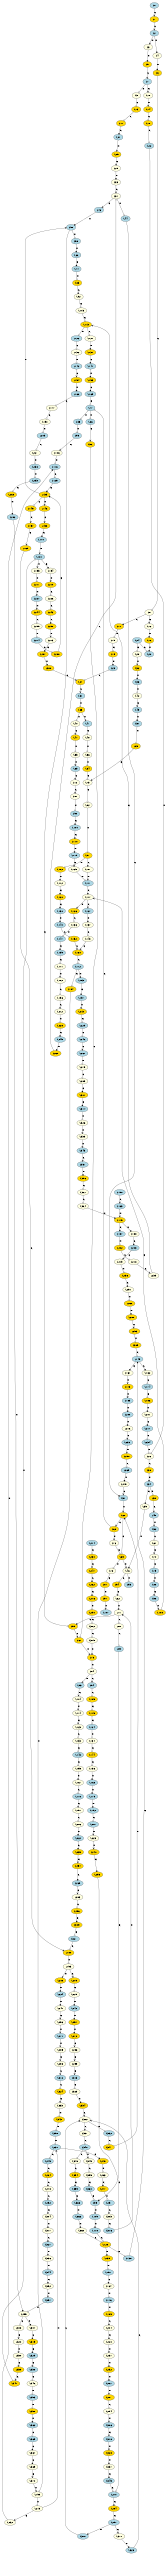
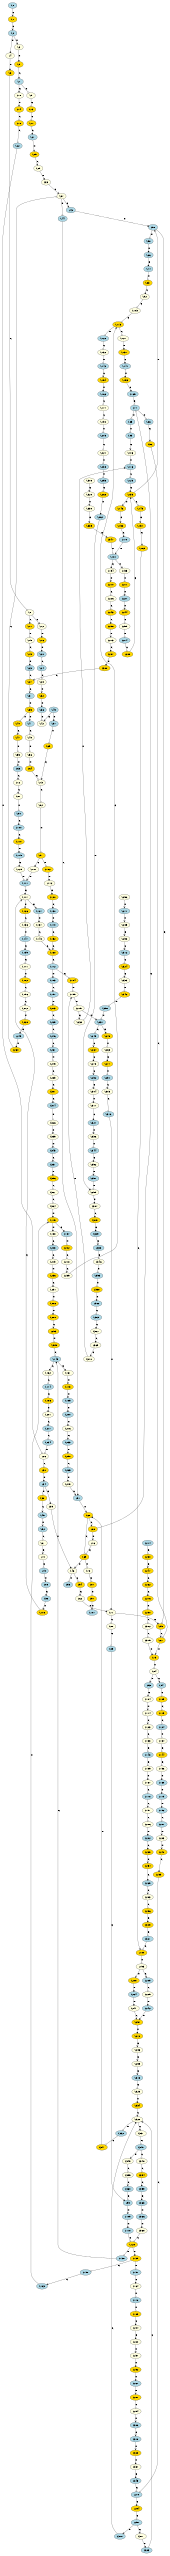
  strict digraph {
    node [fillcolor=lightblue style=filled]
    edge [arrowhead=odot]
    S1 [fillcolor=gold]
    S0
    S2
    S3 [fillcolor=lightyellow]
    S4 [fillcolor=lightyellow]
    S5 [fillcolor=gold]
    S6 [fillcolor=gold]
    S7
    S8 [fillcolor=lightyellow]
    S9 [fillcolor=lightyellow]
    S10 [fillcolor=lightyellow]
    S11 [fillcolor=gold]
    S12 [fillcolor=lightyellow]
    S13 [fillcolor=gold]
    S14 [fillcolor=gold]
    S15 [fillcolor=lightyellow]
    S16 [fillcolor=gold]
    S17 [fillcolor=gold]
    S18 [fillcolor=gold]
    S19 [fillcolor=gold]
    S20
    S21
    S22
    S23
    S24
    S25 [fillcolor=gold]
    S26 [fillcolor=lightyellow]
    S27 [fillcolor=gold]
    S28 [fillcolor=lightyellow]
    S29 [fillcolor=lightyellow]
    S30 [fillcolor=gold]
    S31
    S32 [fillcolor=gold]
    S33 [fillcolor=lightyellow]
    S34
    S35 [fillcolor=gold]
    S36
    S37 [fillcolor=lightyellow]
    S38 [fillcolor=gold]
    S39 [fillcolor=lightyellow]
-   S40 [fillcolor=lightyellow]
+   S40 [fillcolor=gold]
    S41
    S42 [fillcolor=lightyellow]
    S43
    S44
    S45
    S46 [fillcolor=lightyellow]
    S47 [fillcolor=gold]
    S48 [fillcolor=lightyellow]
    S49
    S50
    S51
    S52
    S53
    S54 [fillcolor=gold]
    S55 [fillcolor=lightyellow]
    S56 [fillcolor=lightyellow]
    S57
    S58
    S59 [fillcolor=gold]
    S60 [fillcolor=gold]
    S61 [fillcolor=lightyellow]
    S62 [fillcolor=lightyellow]
    S63
    S64 [fillcolor=gold]
    S65 [fillcolor=gold]
    S66
    S67 [fillcolor=gold]
    S68 [fillcolor=gold]
    S69 [fillcolor=gold]
    S70 [fillcolor=lightyellow]
    S71 [fillcolor=lightyellow]
    S72 [fillcolor=lightyellow]
    S73 [fillcolor=lightyellow]
    S74
    S75 [fillcolor=gold]
    S76 [fillcolor=lightyellow]
    S77
    S78 [fillcolor=lightyellow]
    S79
    S80 [fillcolor=lightyellow]
    S81 [fillcolor=lightyellow]
    S82 [fillcolor=lightyellow]
    S83 [fillcolor=gold]
    S84 [fillcolor=lightyellow]
    S85
    S86
    S87 [fillcolor=gold]
    S88
    S89
    S90
    S91 [fillcolor=gold]
    S92 [fillcolor=lightyellow]
    S93
    S94
    S95
    S96 [fillcolor=gold]
    S97 [fillcolor=gold]
    S98
    S99
    S100
    S101 [fillcolor=lightyellow]
    S102 [fillcolor=gold]
    S103 [fillcolor=lightyellow]
    S104 [fillcolor=lightyellow]
    S105 [fillcolor=gold]
    S106 [fillcolor=lightyellow]
    S107
    S108 [fillcolor=gold]
    S109
    S110 [fillcolor=gold]
    S111
    S112 [fillcolor=lightyellow]
    S113 [fillcolor=gold]
    S114 [fillcolor=lightyellow]
    S115 [fillcolor=gold]
    S116
    S117 [fillcolor=lightyellow]
    S118
    S119
    S120 [fillcolor=gold]
    S121 [fillcolor=lightyellow]
    S122
    S123 [fillcolor=lightyellow]
    S124
    S125
    S126 [fillcolor=gold]
    S127
    S128 [fillcolor=gold]
    S129 [fillcolor=lightyellow]
    S130
    S131 [fillcolor=gold]
    S132 [fillcolor=lightyellow]
    S133 [fillcolor=lightyellow]
    S134 [fillcolor=lightyellow]
    S135 [fillcolor=gold]
    S136 [fillcolor=lightyellow]
    S137 [fillcolor=lightyellow]
    S138
    S139 [fillcolor=gold]
    S140
    S141
    S142
    S143
    S144 [fillcolor=gold]
    S145 [fillcolor=gold]
    S146 [fillcolor=gold]
    S147
    S148 [fillcolor=lightyellow]
    S149
    S150
    S151
    S152 [fillcolor=gold]
    S153 [fillcolor=gold]
    S154 [fillcolor=gold]
    S155 [fillcolor=lightyellow]
    S156 [fillcolor=lightyellow]
    S157 [fillcolor=gold]
    S158 [fillcolor=gold]
    S159
    S160 [fillcolor=gold]
    S161 [fillcolor=lightyellow]
    S162 [fillcolor=lightyellow]
    S163
    S164 [fillcolor=lightyellow]
    S165
    S166
    S167 [fillcolor=lightyellow]
    S168
    S169 [fillcolor=gold]
    S170
    S171 [fillcolor=lightyellow]
    S172
    S173 [fillcolor=gold]
    S174
    S175 [fillcolor=gold]
    S176
    S177 [fillcolor=lightyellow]
    S178
    S179
    S180 [fillcolor=gold]
    S181
-   S182 [fillcolor=lightyellow]
+   S182 [fillcolor=gold]
    S183
    S184 [fillcolor=gold]
    S185
    S186 [fillcolor=gold]
    S187
    S188 [fillcolor=lightyellow]
    S189 [fillcolor=gold]
    S190 [fillcolor=lightyellow]
    S191 [fillcolor=lightyellow]
    S192
    S193 [fillcolor=lightyellow]
    S194 [fillcolor=lightyellow]
    S195 [fillcolor=lightyellow]
    S196 [fillcolor=lightyellow]
    S197
    S199 [fillcolor=lightyellow]
    S200
    S201 [fillcolor=lightyellow]
    S202 [fillcolor=gold]
    S203
    S204 [fillcolor=lightyellow]
    S205
    S206 [fillcolor=lightyellow]
    S207
    S208 [fillcolor=gold]
-   S209 [fillcolor=gold]
+   S209
    S210 [fillcolor=gold]
    S211 [fillcolor=gold]
    S212 [fillcolor=lightyellow]
    S213 [fillcolor=gold]
    S215 [fillcolor=lightyellow]
    S216 [fillcolor=lightyellow]
    S217
    S218 [fillcolor=lightyellow]
    S219 [fillcolor=lightyellow]
    S220 [fillcolor=lightyellow]
    S221 [fillcolor=lightyellow]
    S222
    S223 [fillcolor=lightyellow]
    S224
    S225 [fillcolor=lightyellow]
    S226 [fillcolor=lightyellow]
    S227
    S228 [fillcolor=gold]
    S229
    S230 [fillcolor=gold]
    S214
    S231
    S232 [fillcolor=lightyellow]
    S233
    S234
    S235 [fillcolor=lightyellow]
    S236 [fillcolor=gold]
    S237 [fillcolor=lightyellow]
    S238
    S239 [fillcolor=gold]
    S240 [fillcolor=gold]
    S241 [fillcolor=lightyellow]
    S242
    S243 [fillcolor=gold]
    S244 [fillcolor=gold]
    S245
    S246
    S247 [fillcolor=gold]
    S248 [fillcolor=gold]
    S249
    S250 [fillcolor=gold]
    S251 [fillcolor=lightyellow]
    S252 [fillcolor=gold]
    S253
    S254 [fillcolor=gold]
    S255 [fillcolor=gold]
    S256 [fillcolor=lightyellow]
    S257 [fillcolor=gold]
    S258 [fillcolor=gold]
    S259 [fillcolor=lightyellow]
    S260 [fillcolor=gold]
    S261
    S262 [fillcolor=gold]
    S263 [fillcolor=lightyellow]
    S264 [fillcolor=gold]
    S265
    S266 [fillcolor=gold]
    S267
    S268 [fillcolor=gold]
    S269
    S270
    S271
    S272 [fillcolor=gold]
    S273 [fillcolor=lightyellow]
    S274
    S275 [fillcolor=lightyellow]
    S276 [fillcolor=gold]
    S277 [fillcolor=gold]
    S278 [fillcolor=lightyellow]
    S279 [fillcolor=lightyellow]
    S280 [fillcolor=gold]
    S281 [fillcolor=gold]
    S282
    S283 [fillcolor=lightyellow]
    S284 [fillcolor=gold]
    S285 [fillcolor=lightyellow]
    S286 [fillcolor=lightyellow]
    S287 [fillcolor=gold]
    S288 [fillcolor=gold]
    S289 [fillcolor=lightyellow]
    S290 [fillcolor=gold]
    S291
    S292
    S293 [fillcolor=gold]
    S294 [fillcolor=lightyellow]
    S295 [fillcolor=lightyellow]
    S296 [fillcolor=gold]
    S297
    S298 [fillcolor=lightyellow]
    S299 [fillcolor=lightyellow]
    S300 [fillcolor=gold]
    S301 [fillcolor=gold]
    S302 [fillcolor=lightyellow]
    S303 [fillcolor=lightyellow]
    S304 [fillcolor=lightyellow]
    S305 [fillcolor=gold]
    S306
    S307 [fillcolor=lightyellow]
    S308 [fillcolor=lightyellow]
    S309 [fillcolor=gold]
    S310
    S311 [fillcolor=lightyellow]
    S312
    S313
    S314
    S315 [fillcolor=lightyellow]
    S316
    S317 [fillcolor=lightyellow]
    S318
    S319 [fillcolor=gold]
    S320 [fillcolor=lightyellow]
    S321
    S322 [fillcolor=lightyellow]
    S323
    S324 [fillcolor=gold]
    S325 [fillcolor=lightyellow]
    S326 [fillcolor=lightyellow]
    S327
    S328 [fillcolor=gold]
    S329
    S330 [fillcolor=lightyellow]
    S331 [fillcolor=lightyellow]
    S332
    S333 [fillcolor=lightyellow]
    S334 [fillcolor=gold]
    S335 [fillcolor=lightyellow]
    S336 [fillcolor=lightyellow]
    S337 [fillcolor=lightyellow]
    S338
    S339 [fillcolor=gold]
    S340
    S341 [fillcolor=gold]
    S342 [fillcolor=gold]
    S343
    S344
    S345
    S346 [fillcolor=lightyellow]
    S347 [fillcolor=gold]
    S348 [fillcolor=lightyellow]
    S349 [fillcolor=lightyellow]
    S350
    S351
    S352 [fillcolor=lightyellow]
    S353
    S354 [fillcolor=gold]
    S355 [fillcolor=lightyellow]
    S356 [fillcolor=gold]
    S357
    S358 [fillcolor=gold]
    S359
    S360
    S361 [fillcolor=lightyellow]
    S362
    S363
    S364 [fillcolor=lightyellow]
    S365
    S366
    S367 [fillcolor=lightyellow]
    S368 [fillcolor=lightyellow]
    S369 [fillcolor=lightyellow]
    S370 [fillcolor=lightyellow]
    S1 -> S2 [arrowhead=vee label=C]
    S0 -> S1 [arrowhead=vee label=C]
    S2 -> S3 [arrowhead=vee label=A]
    S2 -> S4 [arrowhead=dot label=T]
    S3 -> S5 [arrowhead=dot label=T]
    S4 -> S6 [arrowhead=dot label=T]
    S5 -> S7 [arrowhead=vee label=C]
    S6 -> S8 [label=C]
    S7 -> S9 [label=T]
    S7 -> S10 [arrowhead=vee label=G]
    S8 -> S11 [arrowhead=dot label=C]
    S8 -> S12 [arrowhead=vee label=G]
    S9 -> S13 [label=G]
    S10 -> S14 [arrowhead=vee label=T]
    S11 -> S15 [label=T]
    S12 -> S16 [arrowhead=dot label=A]
    S13 -> S17 [label=C]
    S14 -> S18 [label=C]
    S15 -> S19 [label=G]
    S16 -> S20 [arrowhead=dot label=T]
    S17 -> S21 [arrowhead=dot label=C]
    S18 -> S22 [label=C]
    S19 -> S23 [arrowhead=dot label=T]
-   S24 -> S20 [label=C]
+   S20 -> S24 [label=C]
    S21 -> S25 [arrowhead=vee label=A]
    S22 -> S26 [label=T]
    S23 -> S27 [label=C]
    S24 -> S28 [label=G]
    S25 -> S29 [arrowhead=vee label=G]
    S26 -> S30 [label=C]
    S27 -> S31 [arrowhead=vee label=C]
    S28 -> S32 [arrowhead=vee label=T]
    S29 -> S33 [arrowhead=dot label=T]
    S30 -> S34 [arrowhead=dot label=T]
    S31 -> S35 [label=T]
    S32 -> S36 [arrowhead=dot label=T]
    S33 -> S37 [arrowhead=vee label=C]
    S34 -> S38 [label=T]
    S34 -> S39 [arrowhead=dot label=G]
    S35 -> S40 [label=A]
    S35 -> S41 [arrowhead=vee label=T]
    S36 -> S42 [label=T]
    S37 -> S43 [arrowhead=vee label=G]
    S37 -> S44 [label=T]
    S38 -> S45 [arrowhead=vee label=C]
    S39 -> S46 [arrowhead=dot label=T]
    S40 -> S47 [arrowhead=vee label=C]
    S41 -> S48 [label=G]
-   S42 -> S49 [arrowhead=vee label=G]
+   S49 -> S42 [arrowhead=vee label=G]
    S43 -> S50 [arrowhead=dot label=T]
    S44 -> S51 [arrowhead=dot label=C]
    S45 -> S52 [arrowhead=vee label=T]
    S46 -> S53 [label=A]
    S46 -> S54 [label=C]
    S47 -> S55 [label=T]
    S48 -> S56 [label=T]
    S49 -> S57 [arrowhead=dot label=T]
    S50 -> S58 [label=A]
    S50 -> S59 [label=G]
    S51 -> S60 [arrowhead=vee label=T]
    S52 -> S61 [label=C]
    S54 -> S62 [arrowhead=vee label=G]
    S55 -> S63 [arrowhead=vee label=A]
    S56 -> S64 [label=A]
    S57 -> S65 [label=A]
    S58 -> S66 [arrowhead=dot label=A]
    S59 -> S67 [arrowhead=vee label=G]
    S60 -> S68 [arrowhead=vee label=C]
    S60 -> S69 [label=G]
    S61 -> S70 [arrowhead=vee label=G]
    S62 -> S71 [arrowhead=dot label=T]
    S63 -> S72 [arrowhead=vee label=C]
    S64 -> S73 [label=G]
    S65 -> S73 [arrowhead=vee label=G]
    S66 -> S74 [arrowhead=dot label=G]
    S67 -> S75 [arrowhead=vee label=T]
    S68 -> S76 [arrowhead=vee label=T]
    S68 -> S77 [label=G]
    S69 -> S46 [arrowhead=vee label=T]
    S69 -> S78 [label=A]
    S70 -> S79 [label=G]
    S71 -> S59 [arrowhead=dot label=G]
    S71 -> S80 [label=C]
    S72 -> S81 [arrowhead=vee label=C]
    S73 -> S82 [label=G]
    S74 -> S83 [label=A]
    S75 -> S84 [label=A]
    S76 -> S69 [label=G]
    S77 -> S85 [label=A]
    S77 -> S86 [label=T]
    S78 -> S87 [label=G]
    S79 -> S88 [arrowhead=vee label=A]
    S80 -> S89 [label=G]
    S81 -> S90 [label=A]
    S82 -> S91 [label=A]
    S83 -> S92 [arrowhead=dot label=C]
    S84 -> S93 [arrowhead=vee label=T]
    S84 -> S94 [arrowhead=vee label=C]
    S85 -> S95 [label=A]
    S86 -> S96 [arrowhead=vee label=G]
    S87 -> S97 [label=T]
    S88 -> S98 [arrowhead=vee label=G]
    S89 -> S99 [arrowhead=dot label=G]
    S90 -> S100 [arrowhead=dot label=G]
    S91 -> S101 [arrowhead=dot label=G]
    S91 -> S102 [label=A]
    S92 -> S103 [label=G]
    S93 -> S104 [arrowhead=vee label=G]
    S94 -> S105 [label=C]
    S95 -> S106 [arrowhead=vee label=G]
    S96 -> S67 [label=G]
    S97 -> S107 [arrowhead=vee label=A]
    S98 -> S108 [arrowhead=vee label=A]
    S99 -> S109 [arrowhead=vee label=A]
    S100 -> S110 [arrowhead=dot label=G]
    S101 -> S111 [arrowhead=vee label=A]
    S102 -> S112 [arrowhead=dot label=A]
    S103 -> S113 [label=G]
    S104 -> S114 [arrowhead=vee label=A]
    S105 -> S115 [label=G]
    S106 -> S116 [label=T]
    S108 -> S117 [arrowhead=vee label=G]
    S109 -> S118 [arrowhead=dot label=A]
    S110 -> S119 [arrowhead=dot label=A]
    S111 -> S117 [arrowhead=dot label=G]
    S112 -> S120 [arrowhead=dot label=G]
    S113 -> S121 [label=C]
    S113 -> S122 [label=A]
    S114 -> S123 [arrowhead=vee label=G]
    S115 -> S124 [label=G]
    S116 -> S125 [label=C]
    S117 -> S126 [arrowhead=vee label=T]
    S117 -> S127 [arrowhead=vee label=G]
    S118 -> S128 [label=C]
    S119 -> S129 [arrowhead=dot label=G]
    S120 -> S130 [arrowhead=dot label=G]
    S121 -> S131 [arrowhead=dot label=T]
    S122 -> S132 [label=C]
    S123 -> S133 [label=C]
    S124 -> S134 [label=T]
    S125 -> S135 [arrowhead=dot label=G]
    S126 -> S136 [label=C]
    S127 -> S137 [arrowhead=dot label=T]
    S128 -> S138 [label=A]
    S128 -> S139 [arrowhead=dot label=T]
    S129 -> S111 [label=A]
    S130 -> S140 [arrowhead=dot label=T]
    S131 -> S141 [arrowhead=dot label=C]
    S132 -> S142 [label=A]
    S133 -> S143 [label=G]
    S134 -> S144 [label=G]
    S135 -> S50 [arrowhead=vee label=T]
    S135 -> S145 [label=C]
    S135 -> S146 [arrowhead=vee label=A]
    S136 -> S147 [label=A]
    S137 -> S148 [label=C]
    S138 -> S149 [arrowhead=dot label=G]
+   S139 -> S150 [label=G]
    S139 -> S151 [label=A]
    S140 -> S152 [label=C]
    S141 -> S153 [arrowhead=dot label=T]
    S142 -> S154 [arrowhead=vee label=C]
    S143 -> S155 [label=G]
    S144 -> S156 [label=G]
    S145 -> S157 [arrowhead=vee label=G]
    S146 -> S158 [arrowhead=vee label=G]
    S147 -> S159 [arrowhead=dot label=G]
    S148 -> S160 [arrowhead=vee label=C]
    S149 -> S161 [arrowhead=dot label=G]
    S149 -> S162 [arrowhead=dot label=C]
    S150 -> S163 [arrowhead=vee label=C]
    S151 -> S164 [arrowhead=dot label=C]
    S152 -> S160 [arrowhead=vee label=C]
    S153 -> S165 [arrowhead=dot label=C]
    S154 -> S166 [arrowhead=dot label=A]
    S155 -> S167 [arrowhead=dot label=T]
    S156 -> S168 [arrowhead=dot label=T]
    S157 -> S169 [arrowhead=vee label=G]
    S158 -> S170 [arrowhead=dot label=G]
    S159 -> S171 [label=G]
    S160 -> S172 [label=C]
    S161 -> S173 [arrowhead=vee label=A]
    S162 -> S174 [label=C]
    S163 -> S175 [arrowhead=vee label=A]
    S164 -> S176 [label=A]
    S165 -> S77 [label=G]
    S166 -> S177 [label=C]
    S167 -> S178 [label=C]
    S168 -> S179 [arrowhead=dot label=T]
    S169 -> S180 [arrowhead=vee label=C]
    S170 -> S181 [arrowhead=vee label=T]
    S171 -> S182 [arrowhead=vee label=A]
    S172 -> S183 [arrowhead=dot label=A]
    S172 -> S184 [label=G]
    S173 -> S185 [arrowhead=vee label=A]
    S174 -> S186 [label=G]
    S175 -> S187 [arrowhead=dot label=G]
    S175 -> S188 [arrowhead=dot label=A]
    S176 -> S189 [label=A]
    S177 -> S190 [label=C]
    S178 -> S191 [arrowhead=vee label=G]
    S179 -> S192 [arrowhead=dot label=A]
    S180 -> S193 [label=T]
    S181 -> S194 [arrowhead=dot label=G]
    S181 -> S195 [arrowhead=vee label=A]
    S182 -> S196 [label=C]
    S183 -> S197 [arrowhead=dot label=G]
    S184 -> S199 [label=A]
    S185 -> S200 [arrowhead=dot label=T]
    S186 -> S201 [arrowhead=dot label=T]
    S187 -> S202 [label=A]
    S188 -> S203 [arrowhead=dot label=C]
    S189 -> S204 [arrowhead=dot label=C]
    S190 -> S205 [label=T]
    S191 -> S206 [label=C]
    S192 -> S207 [label=G]
    S193 -> S208 [arrowhead=vee label=A]
    S193 -> S209 [arrowhead=vee label=G]
    S194 -> S210 [arrowhead=vee label=T]
    S195 -> S211 [label=T]
    S196 -> S212 [arrowhead=vee label=C]
    S197 -> S213 [arrowhead=vee label=A]
    S199 -> S215 [label=A]
    S200 -> S216 [arrowhead=dot label=A]
    S201 -> S217 [arrowhead=dot label=C]
    S202 -> S218 [label=C]
    S203 -> S219 [arrowhead=vee label=C]
    S204 -> S220 [arrowhead=dot label=G]
    S205 -> S221 [label=C]
    S206 -> S222 [arrowhead=dot label=A]
    S207 -> S223 [arrowhead=vee label=A]
    S208 -> S224 [arrowhead=dot label=T]
    S209 -> S225 [label=G]
    S210 -> S226 [label=C]
    S211 -> S227 [arrowhead=vee label=A]
    S212 -> S228 [label=A]
    S213 -> S229 [label=G]
    S215 -> S231 [arrowhead=vee label=A]
    S215 -> S232 [arrowhead=vee label=G]
    S216 -> S233 [arrowhead=vee label=G]
    S217 -> S234 [label=C]
    S218 -> S235 [arrowhead=vee label=G]
    S219 -> S236 [label=A]
    S220 -> S237 [arrowhead=vee label=A]
    S221 -> S238 [label=T]
    S222 -> S239 [arrowhead=dot label=C]
    S223 -> S240 [arrowhead=vee label=A]
    S224 -> S241 [arrowhead=dot label=A]
    S225 -> S242 [arrowhead=dot label=A]
    S226 -> S243 [label=C]
    S227 -> S244 [arrowhead=vee label=A]
    S228 -> S245 [arrowhead=dot label=G]
    S229 -> S246 [label=C]
    S230 -> S247 [arrowhead=vee label=G]
    S214 -> S230 [label=G]
    S231 -> S248 [arrowhead=dot label=G]
    S231 -> S249 [label=C]
    S232 -> S116 [arrowhead=dot label=T]
    S233 -> S250 [arrowhead=vee label=T]
    S234 -> S26 [label=T]
    S235 -> S113 [arrowhead=vee label=G]
    S236 -> S251 [arrowhead=dot label=G]
    S237 -> S252 [arrowhead=dot label=A]
    S238 -> S253 [label=A]
    S239 -> S254 [arrowhead=vee label=G]
    S240 -> S255 [arrowhead=dot label=G]
-   S241 -> S256 [arrowhead=vee label=G]
+   S241 -> S257 [arrowhead=vee label=G]
    S242 -> S257 [arrowhead=dot label=A]
    S243 -> S258 [arrowhead=dot label=C]
    S244 -> S259 [label=G]
    S245 -> S260 [arrowhead=dot label=T]
    S246 -> S261 [arrowhead=vee label=C]
    S247 -> S262 [arrowhead=dot label=C]
    S248 -> S263 [label=T]
    S249 -> S264 [arrowhead=vee label=C]
    S250 -> S265 [label=C]
    S251 -> S266 [label=A]
    S252 -> S267 [arrowhead=dot label=A]
    S253 -> S268 [label=G]
    S254 -> S269 [arrowhead=dot label=C]
    S255 -> S270 [label=G]
    S256 -> S271 [arrowhead=vee label=T]
    S257 -> S272 [arrowhead=dot label=T]
    S258 -> S273 [arrowhead=vee label=T]
    S259 -> S274 [label=T]
    S260 -> S37 [label=C]
    S261 -> S275 [label=A]
    S262 -> S276 [arrowhead=dot label=G]
    S263 -> S277 [arrowhead=dot label=G]
    S264 -> S278 [arrowhead=dot label=C]
    S265 -> S279 [arrowhead=dot label=T]
    S266 -> S280 [arrowhead=dot label=A]
    S267 -> S281 [arrowhead=vee label=A]
    S268 -> S282 [arrowhead=dot label=A]
    S269 -> S283 [arrowhead=vee label=G]
    S270 -> S284 [arrowhead=dot label=G]
    S271 -> S285 [arrowhead=vee label=A]
    S272 -> S286 [arrowhead=vee label=G]
    S273 -> S287 [arrowhead=dot label=G]
    S274 -> S288 [label=C]
    S275 -> S289 [label=C]
    S276 -> S290 [label=T]
    S277 -> S291 [label=T]
    S278 -> S292 [arrowhead=vee label=C]
    S279 -> S51 [arrowhead=vee label=C]
    S280 -> S293 [arrowhead=vee label=C]
    S281 -> S294 [label=C]
    S282 -> S295 [arrowhead=dot label=A]
    S283 -> S296 [label=C]
    S284 -> S297 [label=G]
    S285 -> S298 [arrowhead=vee label=G]
    S286 -> S299 [arrowhead=vee label=G]
    S287 -> S300 [arrowhead=dot label=T]
    S288 -> S135 [arrowhead=dot label=G]
    S289 -> S301 [arrowhead=dot label=G]
    S290 -> S302 [label=G]
    S291 -> S303 [arrowhead=vee label=C]
    S292 -> S304 [arrowhead=vee label=G]
    S293 -> S305 [label=A]
    S294 -> S306 [arrowhead=vee label=A]
    S295 -> S307 [arrowhead=dot label=T]
-   S295 -> S308 [label=C]
    S296 -> S309 [arrowhead=dot label=G]
    S297 -> S310 [arrowhead=vee label=T]
    S297 -> S311 [arrowhead=vee label=G]
    S298 -> S312 [arrowhead=vee label=C]
    S299 -> S313 [arrowhead=vee label=G]
    S300 -> S27 [arrowhead=vee label=C]
    S301 -> S314 [arrowhead=dot label=G]
    S302 -> S315 [label=G]
    S303 -> S316 [label=G]
    S304 -> S317 [arrowhead=dot label=A]
    S305 -> S149 [label=G]
    S306 -> S318 [arrowhead=vee label=G]
    S307 -> S319 [arrowhead=dot label=C]
    S308 -> S320 [arrowhead=vee label=G]
    S309 -> S321 [label=G]
    S310 -> S322 [arrowhead=dot label=C]
    S311 -> S323 [arrowhead=dot label=T]
    S312 -> S324 [label=C]
    S313 -> S325 [label=G]
    S314 -> S326 [label=T]
    S315 -> S75 [arrowhead=dot label=T]
    S316 -> S71 [arrowhead=dot label=T]
    S317 -> S327 [arrowhead=dot label=C]
    S318 -> S328 [arrowhead=vee label=A]
    S319 -> S329 [arrowhead=dot label=G]
    S320 -> S330 [arrowhead=vee label=A]
    S321 -> S180 [label=C]
    S322 -> S331 [arrowhead=vee label=C]
    S322 -> S332 [label=T]
    S323 -> S322 [arrowhead=vee label=C]
    S324 -> S333 [arrowhead=vee label=G]
    S325 -> S334 [arrowhead=dot label=T]
    S326 -> S335 [arrowhead=vee label=T]
    S327 -> S336 [arrowhead=vee label=T]
    S328 -> S337 [arrowhead=dot label=A]
    S329 -> S338 [arrowhead=vee label=G]
    S330 -> S339 [arrowhead=vee label=G]
    S331 -> S340 [label=G]
    S332 -> S341 [label=C]
    S333 -> S342 [label=A]
    S334 -> S322 [arrowhead=vee label=C]
    S335 -> S343 [arrowhead=vee label=A]
    S336 -> S344 [label=A]
    S337 -> S345 [arrowhead=dot label=G]
    S338 -> S346 [label=G]
    S339 -> S347 [arrowhead=vee label=G]
    S340 -> S348 [label=C]
    S340 -> S349 [arrowhead=vee label=T]
    S341 -> S60 [arrowhead=dot label=T]
    S342 -> S350 [label=A]
    S343 -> S351 [arrowhead=vee label=C]
    S344 -> S352 [arrowhead=dot label=G]
    S345 -> S270 [label=G]
    S346 -> S353 [label=T]
    S347 -> S181 [label=T]
    S348 -> S354 [label=C]
    S349 -> S355 [label=C]
    S350 -> S231 [label=A]
    S351 -> S356 [arrowhead=dot label=T]
    S352 -> S357 [arrowhead=vee label=A]
    S353 -> S358 [label=A]
    S354 -> S359 [arrowhead=dot label=G]
    S355 -> S360 [arrowhead=vee label=G]
    S356 -> S361 [label=G]
    S357 -> S295 [label=A]
    S358 -> S362 [arrowhead=dot label=T]
    S359 -> S363 [arrowhead=dot label=G]
    S360 -> S99 [label=G]
    S361 -> S364 [label=C]
    S362 -> S365 [label=C]
    S363 -> S366 [label=A]
    S364 -> S175 [arrowhead=dot label=A]
    S365 -> S367 [arrowhead=dot label=C]
    S366 -> S368 [arrowhead=dot label=A]
    S367 -> S369 [arrowhead=dot label=C]
    S368 -> S128 [label=C]
    S369 -> S370 [arrowhead=vee label=G]
    S370 -> S199 [arrowhead=vee label=A]
  }
